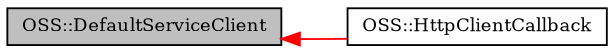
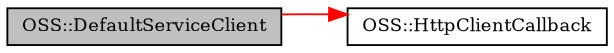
  digraph {
    rankdir=LR
    fontname="DejaVu Serif"
    node [color=black fontname="DejaVu Serif" fontsize=10 shape=record style=filled]
    n1 [fillcolor=grey75 fontcolor=black height=0.2 label="OSS::DefaultServiceClient" width=0.4]
    n2 [fillcolor=white height=0.2 label="OSS::HttpClientCallback" width=0.4]
-   n1 -> n2 [color=red dir=back fontname="DejaVu Serif" fontsize=10 labelfontname=Helvetica labelfontsize=10 style=solid]
+   n2 -> n1 [color=red dir=back fontname="DejaVu Serif" fontsize=10 labelfontname=Helvetica labelfontsize=10 style=solid]
  }
